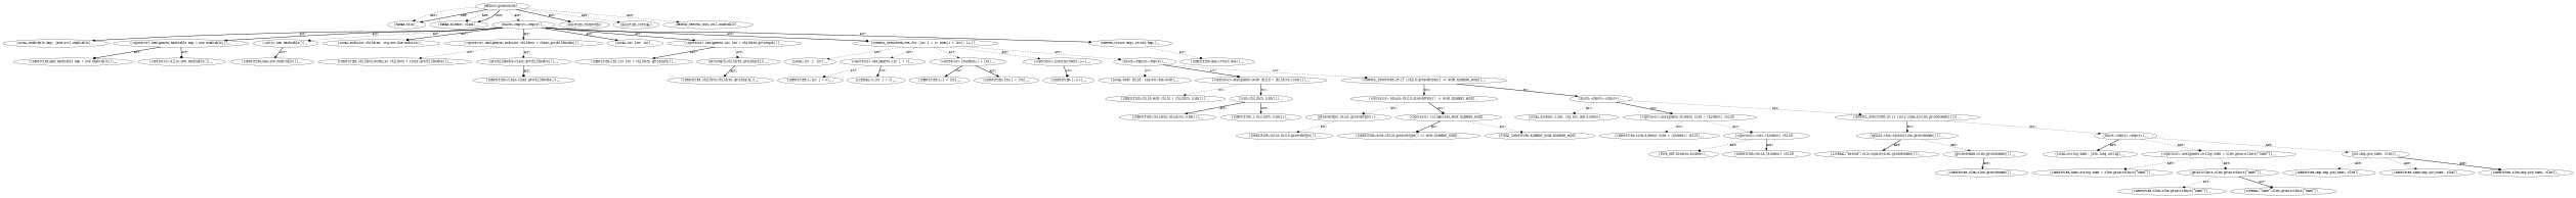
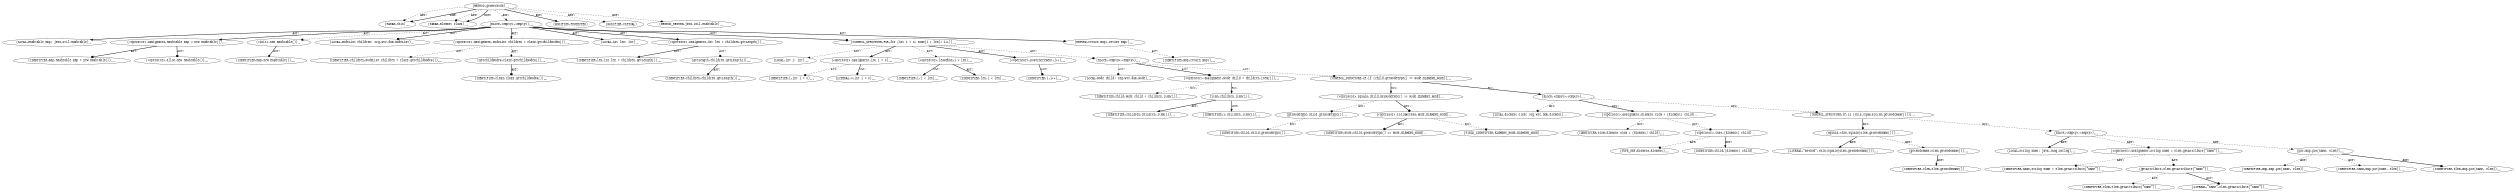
  digraph {
    fontname="Courier Prime"
    node [fontname="Courier Prime"]
    edge [arrowhead=box fontname="Courier Prime" style=bold]
    n1 [label=<(METHOD,getMethods)<SUB>506</SUB>>]
    n2 [label=<(PARAM,this)<SUB>506</SUB>>]
    n3 [label=<(PARAM,Element clazz)<SUB>506</SUB>>]
    n4 [label=<(BLOCK,&lt;empty&gt;,&lt;empty&gt;)<SUB>506</SUB>>]
    n5 [label=<(MODIFIER,PROTECTED)>]
    n6 [label=<(MODIFIER,VIRTUAL)>]
    n7 [label=<(METHOD_RETURN,java.util.Hashtable)<SUB>506</SUB>>]
    n8 [label=<(LOCAL,Hashtable map: java.util.Hashtable)<SUB>507</SUB>>]
    n9 [label=<(&lt;operator&gt;.assignment,Hashtable map = new Hashtable())<SUB>507</SUB>>]
    n10 [label=<(&lt;init&gt;,new Hashtable())<SUB>507</SUB>>]
    n11 [label=<(LOCAL,NodeList children: org.w3c.dom.NodeList)<SUB>508</SUB>>]
    n12 [label=<(&lt;operator&gt;.assignment,NodeList children = clazz.getChildNodes())<SUB>508</SUB>>]
    n13 [label=<(LOCAL,int len: int)<SUB>505</SUB>>]
    n14 [label=<(&lt;operator&gt;.assignment,int len = children.getLength())<SUB>509</SUB>>]
    n15 [label=<(CONTROL_STRUCTURE,FOR,for (int i = 0; Some(i &lt; len); i++))<SUB>510</SUB>>]
    n16 [label=<(RETURN,return map;,return map;)<SUB>520</SUB>>]
    n17 [label=<(IDENTIFIER,map,Hashtable map = new Hashtable())<SUB>507</SUB>>]
    n18 [label=<(&lt;operator&gt;.alloc,new Hashtable())<SUB>507</SUB>>]
    n19 [label=<(IDENTIFIER,map,new Hashtable())<SUB>507</SUB>>]
    n20 [label=<(IDENTIFIER,children,NodeList children = clazz.getChildNodes())<SUB>508</SUB>>]
    n21 [label=<(getChildNodes,clazz.getChildNodes())<SUB>508</SUB>>]
    n22 [label=<(IDENTIFIER,len,int len = children.getLength())<SUB>509</SUB>>]
    n23 [label=<(getLength,children.getLength())<SUB>509</SUB>>]
    n24 [label=<(LOCAL,int i: int)<SUB>510</SUB>>]
    n25 [label=<(&lt;operator&gt;.assignment,int i = 0)<SUB>510</SUB>>]
    n26 [label=<(&lt;operator&gt;.lessThan,i &lt; len)<SUB>510</SUB>>]
    n27 [label=<(&lt;operator&gt;.postIncrement,i++)<SUB>510</SUB>>]
    n28 [label=<(BLOCK,&lt;empty&gt;,&lt;empty&gt;)<SUB>510</SUB>>]
    n29 [label=<(IDENTIFIER,map,return map;)<SUB>520</SUB>>]
    n30 [label=<(IDENTIFIER,clazz,clazz.getChildNodes())<SUB>508</SUB>>]
    n31 [label=<(IDENTIFIER,children,children.getLength())<SUB>509</SUB>>]
    n32 [label=<(IDENTIFIER,i,int i = 0)<SUB>510</SUB>>]
    n33 [label=<(LITERAL,0,int i = 0)<SUB>510</SUB>>]
    n34 [label=<(IDENTIFIER,i,i &lt; len)<SUB>510</SUB>>]
    n35 [label=<(IDENTIFIER,len,i &lt; len)<SUB>510</SUB>>]
    n36 [label=<(IDENTIFIER,i,i++)<SUB>510</SUB>>]
    n37 [label=<(LOCAL,Node child: org.w3c.dom.Node)<SUB>511</SUB>>]
    n38 [label=<(&lt;operator&gt;.assignment,Node child = children.item(i))<SUB>511</SUB>>]
    n39 [label=<(CONTROL_STRUCTURE,IF,if (child.getNodeType() == Node.ELEMENT_NODE))<SUB>512</SUB>>]
    n40 [label=<(IDENTIFIER,child,Node child = children.item(i))<SUB>511</SUB>>]
    n41 [label=<(item,children.item(i))<SUB>511</SUB>>]
    n42 [label=<(&lt;operator&gt;.equals,child.getNodeType() == Node.ELEMENT_NODE)<SUB>512</SUB>>]
    n43 [label=<(BLOCK,&lt;empty&gt;,&lt;empty&gt;)<SUB>512</SUB>>]
    n44 [label=<(IDENTIFIER,children,children.item(i))<SUB>511</SUB>>]
    n45 [label=<(IDENTIFIER,i,children.item(i))<SUB>511</SUB>>]
    n46 [label=<(getNodeType,child.getNodeType())<SUB>512</SUB>>]
    n47 [label=<(&lt;operator&gt;.fieldAccess,Node.ELEMENT_NODE)<SUB>512</SUB>>]
    n48 [label=<(LOCAL,Element elem: org.w3c.dom.Element)<SUB>513</SUB>>]
    n49 [label=<(&lt;operator&gt;.assignment,Element elem = (Element) child)<SUB>513</SUB>>]
    n50 [label=<(CONTROL_STRUCTURE,IF,if (this.equals(elem.getNodeName())))<SUB>514</SUB>>]
    n51 [label=<(IDENTIFIER,child,child.getNodeType())<SUB>512</SUB>>]
    n52 [label=<(IDENTIFIER,Node,child.getNodeType() == Node.ELEMENT_NODE)<SUB>512</SUB>>]
    n53 [label=<(FIELD_IDENTIFIER,ELEMENT_NODE,ELEMENT_NODE)<SUB>512</SUB>>]
    n54 [label=<(IDENTIFIER,elem,Element elem = (Element) child)<SUB>513</SUB>>]
    n55 [label=<(&lt;operator&gt;.cast,(Element) child)<SUB>513</SUB>>]
    n56 [label=<(equals,this.equals(elem.getNodeName()))<SUB>514</SUB>>]
    n57 [label=<(BLOCK,&lt;empty&gt;,&lt;empty&gt;)<SUB>514</SUB>>]
    n58 [label=<(TYPE_REF,Element,Element)<SUB>513</SUB>>]
    n59 [label=<(IDENTIFIER,child,(Element) child)<SUB>513</SUB>>]
    n60 [label=<(LITERAL,&quot;method&quot;,this.equals(elem.getNodeName()))<SUB>514</SUB>>]
    n61 [label=<(getNodeName,elem.getNodeName())<SUB>514</SUB>>]
    n62 [label=<(LOCAL,String name: java.lang.String)<SUB>515</SUB>>]
    n63 [label=<(&lt;operator&gt;.assignment,String name = elem.getAttribute(&quot;name&quot;))<SUB>515</SUB>>]
    n64 [label=<(put,map.put(name, elem))<SUB>516</SUB>>]
    n65 [label=<(IDENTIFIER,elem,elem.getNodeName())<SUB>514</SUB>>]
    n66 [label=<(IDENTIFIER,name,String name = elem.getAttribute(&quot;name&quot;))<SUB>515</SUB>>]
    n67 [label=<(getAttribute,elem.getAttribute(&quot;name&quot;))<SUB>515</SUB>>]
    n68 [label=<(IDENTIFIER,map,map.put(name, elem))<SUB>516</SUB>>]
    n69 [label=<(IDENTIFIER,name,map.put(name, elem))<SUB>516</SUB>>]
    n70 [label=<(IDENTIFIER,elem,map.put(name, elem))<SUB>516</SUB>>]
    n71 [label=<(IDENTIFIER,elem,elem.getAttribute(&quot;name&quot;))<SUB>515</SUB>>]
    n72 [label=<(LITERAL,&quot;name&quot;,elem.getAttribute(&quot;name&quot;))<SUB>515</SUB>>]
    n1 -> n2 [arrowhead=diamond label="AST: " style=dashed]
    n1 -> n2 [arrowhead=normal label="DDG: "]
    n1 -> n3 [label="AST: " style=dashed]
    n1 -> n3 [arrowhead=normal label="DDG: "]
    n1 -> n4 [arrowhead=normal label="AST: " style=dashed]
    n1 -> n5 [arrowhead=diamond label="AST: "]
    n1 -> n6 [arrowhead=diamond label="AST: " style=dashed]
    n1 -> n7 [arrowhead=diamond label="AST: " style=dashed]
    n4 -> n8 [arrowhead=normal label="AST: "]
    n4 -> n9 [arrowhead=normal label="AST: "]
    n4 -> n10 [label="AST: " style=dashed]
    n4 -> n11 [label="AST: "]
    n4 -> n12 [arrowhead=normal label="AST: "]
    n4 -> n13 [arrowhead=normal label="AST: "]
    n4 -> n14 [arrowhead=diamond label="AST: "]
    n4 -> n15 [label="AST: "]
    n4 -> n16 [arrowhead=diamond label="AST: "]
    n9 -> n17 [label="AST: "]
    n9 -> n18 [label="AST: "]
    n10 -> n19 [arrowhead=diamond label="AST: "]
    n12 -> n20 [arrowhead=diamond label="AST: " style=dashed]
    n12 -> n21 [arrowhead=diamond label="AST: " style=dashed]
    n14 -> n22 [arrowhead=normal label="AST: "]
    n14 -> n23 [label="AST: " style=dashed]
    n15 -> n24 [arrowhead=normal label="AST: " style=dashed]
-   n15 -> n25 [arrowhead=normal label="AST: " style=dashed]
+   n15 -> n25 [arrowhead=normal label="AST: "]
    n15 -> n26 [arrowhead=normal label="AST: " style=dashed]
-   n15 -> n27 [arrowhead=diamond label="AST: " style=dashed]
+   n15 -> n27 [arrowhead=diamond label="AST: "]
    n15 -> n28 [label="AST: " style=dashed]
    n16 -> n29 [label="AST: " style=dashed]
    n21 -> n30 [label="AST: "]
    n23 -> n31 [arrowhead=diamond label="AST: "]
    n25 -> n32 [label="AST: " style=dashed]
    n25 -> n33 [arrowhead=diamond label="DDG: "]
    n26 -> n34 [arrowhead=normal label="DDG: "]
    n26 -> n35 [arrowhead=normal label="AST: "]
    n27 -> n36 [label="AST: "]
    n28 -> n37 [label="AST: " style=dashed]
    n28 -> n38 [label="AST: "]
    n28 -> n39 [label="AST: " style=dashed]
    n38 -> n40 [arrowhead=diamond label="AST: " style=dashed]
    n38 -> n41 [arrowhead=normal label="AST: "]
    n39 -> n42 [arrowhead=normal label="AST: "]
    n39 -> n43 [arrowhead=normal label="AST: "]
    n41 -> n44 [arrowhead=normal label="AST: "]
    n41 -> n45 [arrowhead=normal label="DDG: "]
    n42 -> n46 [label="AST: " style=dashed]
    n42 -> n47 [label="AST: "]
    n43 -> n48 [label="AST: " style=dashed]
    n43 -> n49 [arrowhead=diamond label="AST: "]
    n43 -> n50 [label="AST: " style=dashed]
    n46 -> n51 [arrowhead=diamond label="AST: " style=dashed]
    n47 -> n52 [label="AST: "]
    n47 -> n53 [label="AST: " style=dashed]
    n49 -> n54 [arrowhead=diamond label="AST: " style=dashed]
    n49 -> n55 [label="AST: " style=dashed]
    n50 -> n56 [arrowhead=diamond label="AST: "]
    n50 -> n57 [arrowhead=diamond label="AST: " style=dashed]
    n55 -> n58 [label="AST: " style=dashed]
    n55 -> n59 [arrowhead=normal label="AST: "]
    n56 -> n60 [arrowhead=normal label="AST: "]
    n56 -> n61 [arrowhead=normal label="AST: " style=dashed]
    n57 -> n62 [arrowhead=normal label="AST: "]
    n57 -> n63 [label="AST: " style=dashed]
    n57 -> n64 [arrowhead=normal label="AST: " style=dashed]
    n61 -> n65 [arrowhead=normal label="AST: "]
    n63 -> n66 [label="AST: " style=dashed]
    n63 -> n67 [label="AST: " style=dashed]
    n64 -> n68 [arrowhead=diamond label="AST: " style=dashed]
    n64 -> n69 [arrowhead=diamond label="AST: " style=dashed]
    n64 -> n70 [label="AST: "]
    n67 -> n71 [arrowhead=diamond label="AST: " style=dashed]
    n67 -> n72 [label="AST: "]
  }
